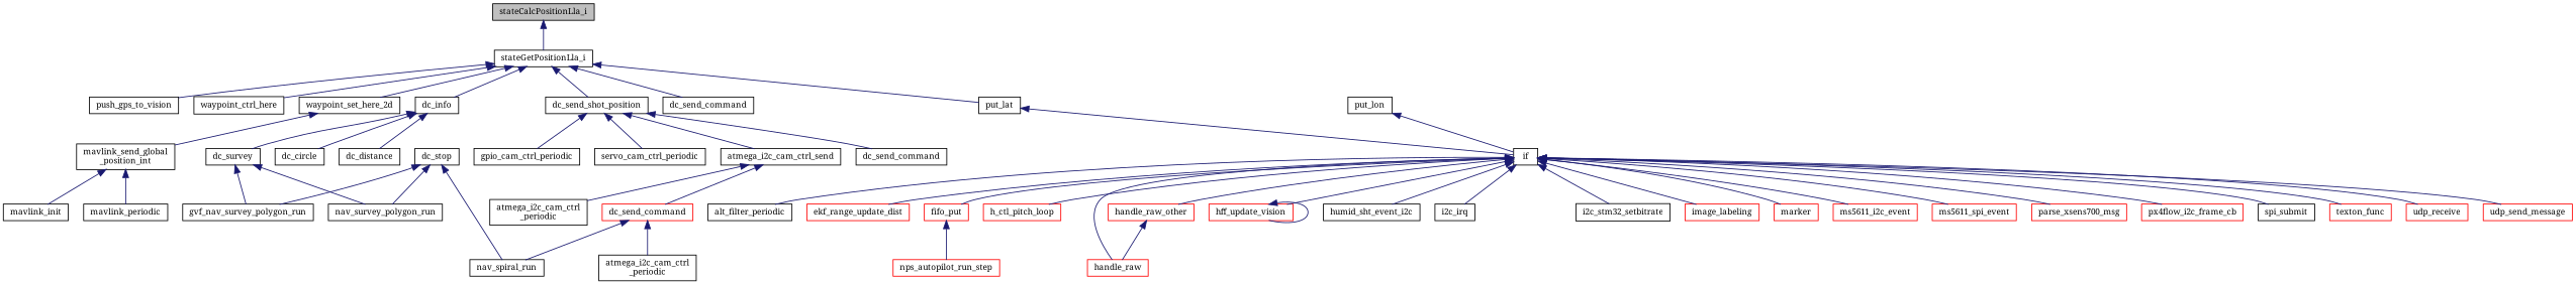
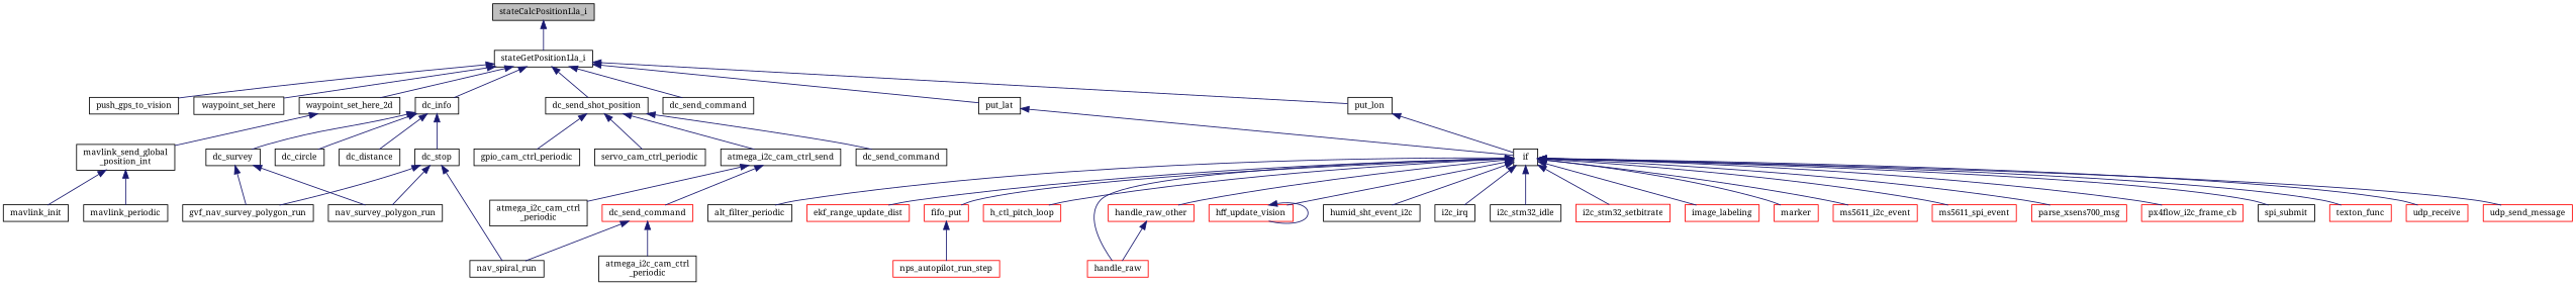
  digraph {
    fontname="Noto Serif"
    rankdir=TB
    node [color=black fillcolor=white fontname="Noto Serif" fontsize=10 shape=record style=filled]
    edge [color=midnightblue dir=back fontname="Noto Serif" fontsize=10 labelfontname=FreeSans labelfontsize=10 style=solid]
    n1 [fillcolor=grey75 fontcolor=black height=0.2 label=stateCalcPositionLla_i width=0.4]
    n2 [height=0.2 label=stateGetPositionLla_i width=0.4]
    n3 [height=0.2 label=push_gps_to_vision width=0.4]
-   n4 [height=0.2 label=waypoint_ctrl_here width=0.4]
+   n4 [height=0.2 label=waypoint_set_here width=0.4]
    n5 [height=0.2 label=waypoint_set_here_2d width=0.4]
    n6 [height=0.2 label=dc_send_shot_position width=0.4]
    n7 [height=0.2 label=dc_info width=0.4]
    n8 [height=0.2 label=dc_send_command width=0.4]
    n9 [height=0.2 label=put_lat width=0.4]
    n10 [height=0.2 label=put_lon width=0.4]
    n11 [height=0.2 label="mavlink_send_global\l_position_int" width=0.4]
    n12 [height=0.2 label=mavlink_init width=0.4]
    n13 [height=0.2 label=mavlink_periodic width=0.4]
    n14 [height=0.2 label=atmega_i2c_cam_ctrl_send width=0.4]
    n15 [height=0.2 label=dc_send_command width=0.4]
    n16 [height=0.2 label=gpio_cam_ctrl_periodic width=0.4]
    n17 [height=0.2 label=servo_cam_ctrl_periodic width=0.4]
    n18 [height=0.2 label=dc_circle width=0.4]
    n19 [height=0.2 label=dc_distance width=0.4]
    n20 [height=0.2 label=dc_stop width=0.4]
    n21 [height=0.2 label=dc_survey width=0.4]
    n22 [height=0.2 label=if width=0.4]
    n23 [height=0.2 label="atmega_i2c_cam_ctrl\l_periodic" width=0.4]
    n24 [color=red height=0.2 label=dc_send_command width=0.4]
    n25 [height=0.2 label="atmega_i2c_cam_ctrl\l_periodic" width=0.4]
    n26 [height=0.2 label=nav_spiral_run width=0.4]
    n27 [height=0.2 label=gvf_nav_survey_polygon_run width=0.4]
    n28 [height=0.2 label=nav_survey_polygon_run width=0.4]
    n29 [height=0.2 label=alt_filter_periodic width=0.4]
    n30 [color=red height=0.2 label=ekf_range_update_dist width=0.4]
    n31 [color=red height=0.2 label=fifo_put width=0.4]
    n32 [color=red height=0.2 label=h_ctl_pitch_loop width=0.4]
    n33 [color=red height=0.2 label=handle_raw width=0.4]
    n34 [color=red height=0.2 label=handle_raw_other width=0.4]
    n35 [color=red height=0.2 label=hff_update_vision width=0.4]
    n36 [height=0.2 label=humid_sht_event_i2c width=0.4]
    n37 [height=0.2 label=i2c_irq width=0.4]
-   n39 [height=0.2 label=i2c_stm32_setbitrate width=0.4]
+   n38 [height=0.2 label=i2c_stm32_idle width=0.4]
+   n39 [color=red height=0.2 label=i2c_stm32_setbitrate width=0.4]
    n40 [color=red height=0.2 label=image_labeling width=0.4]
    n41 [color=red height=0.2 label=marker width=0.4]
    n42 [color=red height=0.2 label=ms5611_i2c_event width=0.4]
    n43 [color=red height=0.2 label=ms5611_spi_event width=0.4]
    n44 [color=red height=0.2 label=parse_xsens700_msg width=0.4]
    n45 [color=red height=0.2 label=px4flow_i2c_frame_cb width=0.4]
    n46 [height=0.2 label=spi_submit width=0.4]
    n47 [color=red height=0.2 label=texton_func width=0.4]
    n48 [color=red height=0.2 label=udp_receive width=0.4]
    n49 [color=red height=0.2 label=udp_send_message width=0.4]
    n50 [color=red height=0.2 label=nps_autopilot_run_step width=0.4]
    n1 -> n2
    n2 -> n3
    n2 -> n4
    n2 -> n5
    n2 -> n6
    n2 -> n7
    n2 -> n8
    n2 -> n9
+   n2 -> n10
    n5 -> n11
    n6 -> n14
    n6 -> n15
    n6 -> n16
    n6 -> n17
    n7 -> n18
    n7 -> n19
+   n7 -> n20
    n7 -> n21
    n9 -> n22
    n10 -> n22
    n11 -> n12
    n11 -> n13
    n14 -> n23
    n14 -> n24
    n20 -> n26
    n20 -> n27
    n20 -> n28
    n21 -> n27
    n21 -> n28
    n22 -> n29
    n22 -> n30
    n22 -> n31
    n22 -> n32
    n22 -> n33
    n22 -> n34
    n22 -> n35
    n22 -> n36
    n22 -> n37
+   n22 -> n38
    n22 -> n39
    n22 -> n40
    n22 -> n41
    n22 -> n42
    n22 -> n43
    n22 -> n44
    n22 -> n45
    n22 -> n46
    n22 -> n47
    n22 -> n48
    n22 -> n49
    n24 -> n25
    n24 -> n26
    n31 -> n50
    n34 -> n33
    n35 -> n35
  }
